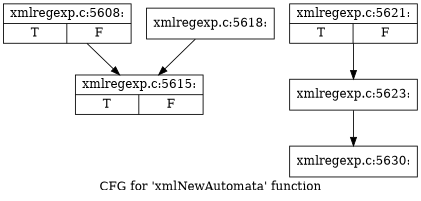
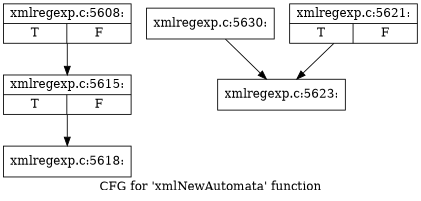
  digraph {
    fontname="DejaVu Serif"
    label="CFG for 'xmlNewAutomata' function"
    node [fontname="DejaVu Serif" shape=record]
    edge [fontname="DejaVu Serif"]
    n1 [label="{xmlregexp.c:5608:|{<s0>T|<s1>F}}"]
    n2 [label="{xmlregexp.c:5615:|{<s0>T|<s1>F}}"]
    n3 [label="{xmlregexp.c:5618:}"]
    n4 [label="{xmlregexp.c:5630:}"]
    n5 [label="{xmlregexp.c:5621:|{<s0>T|<s1>F}}"]
    n6 [label="{xmlregexp.c:5623:}"]
    n1 -> n2
-   n3 -> n2
+   n2 -> n3
    n5 -> n6
-   n6 -> n4
+   n4 -> n6
  }
